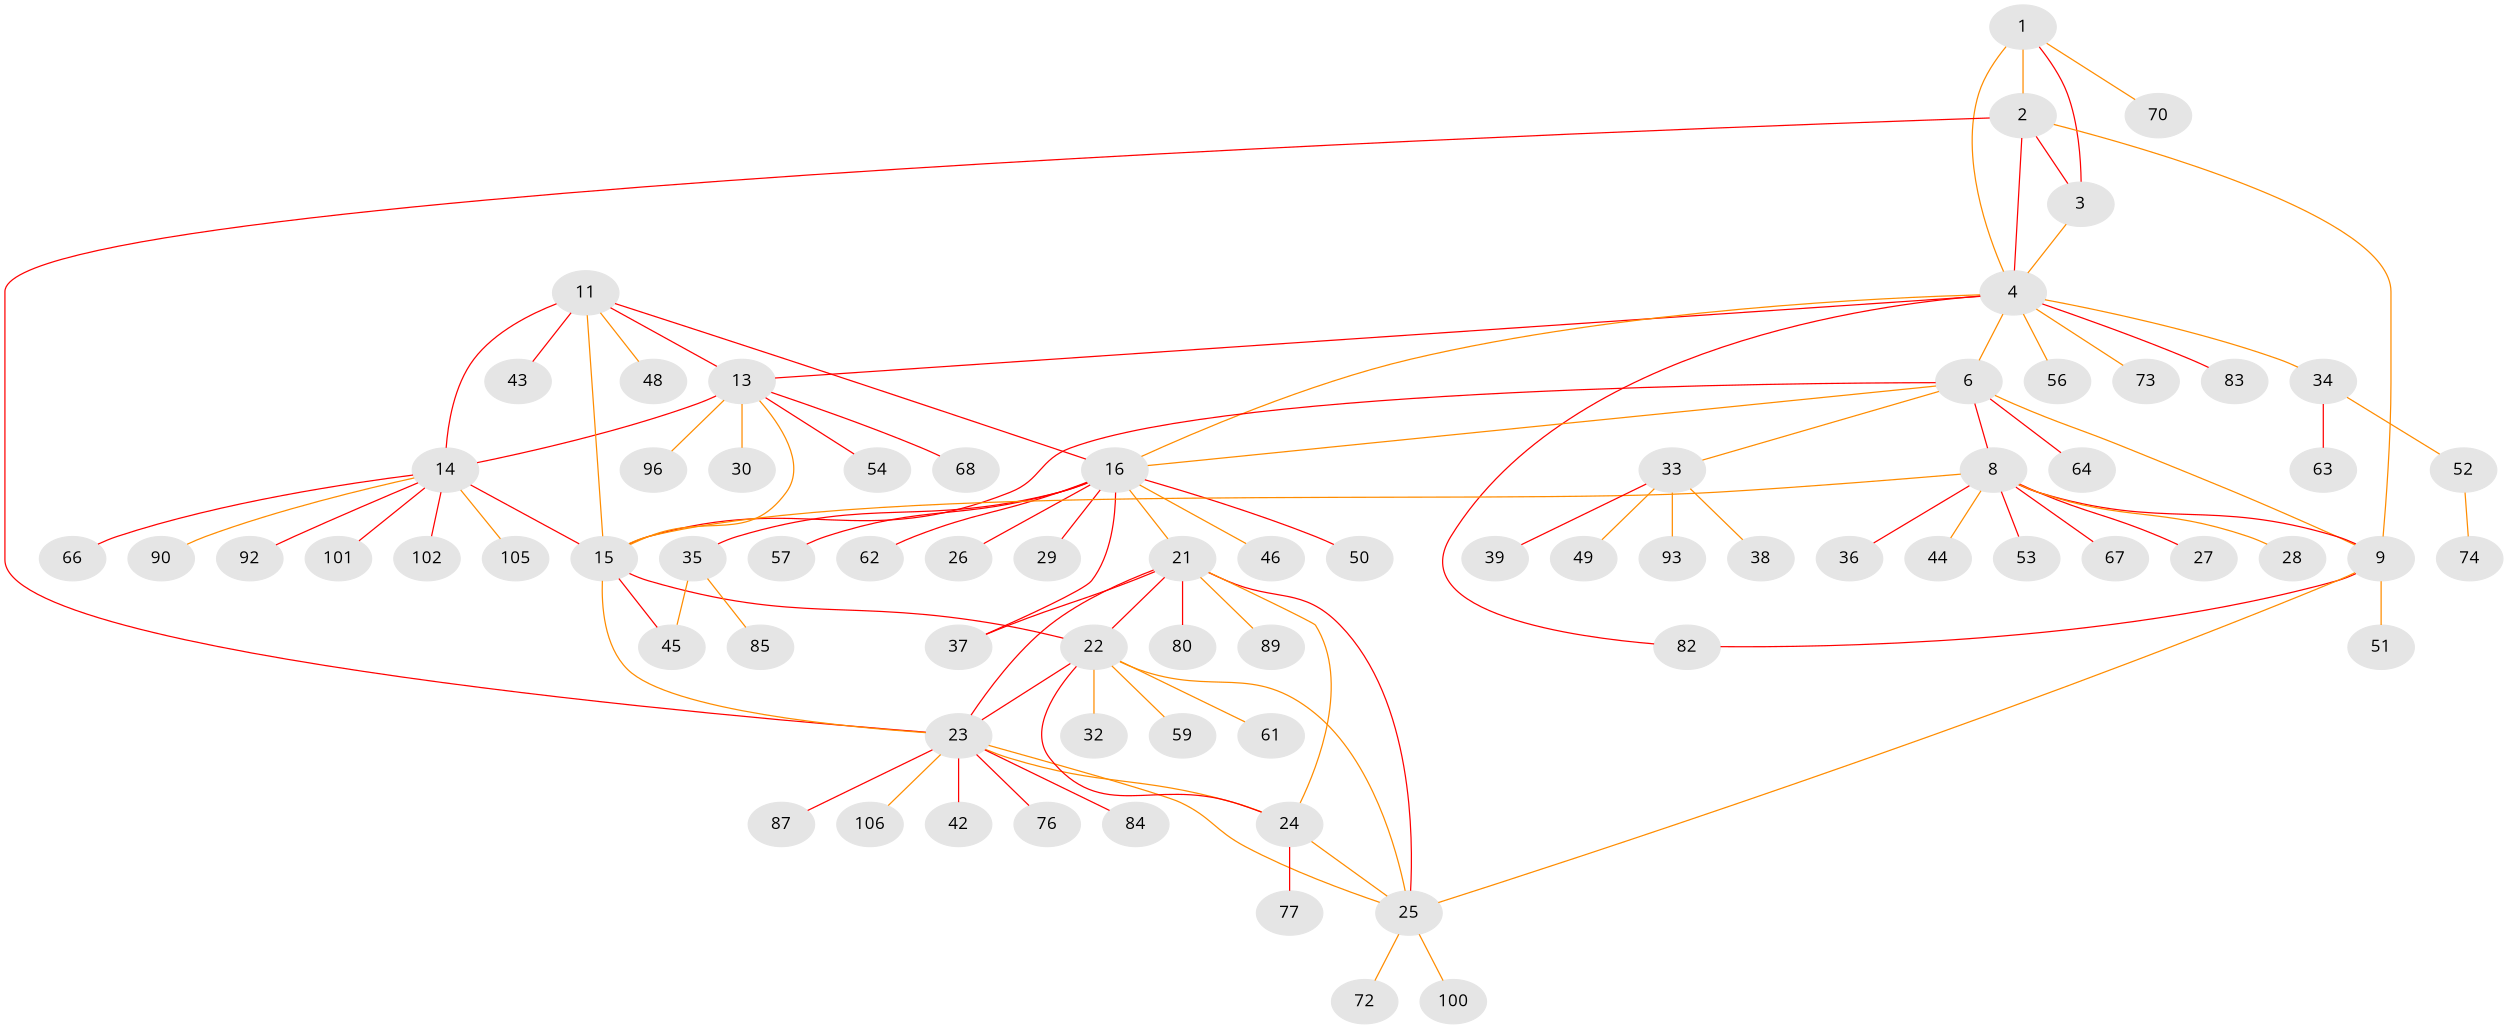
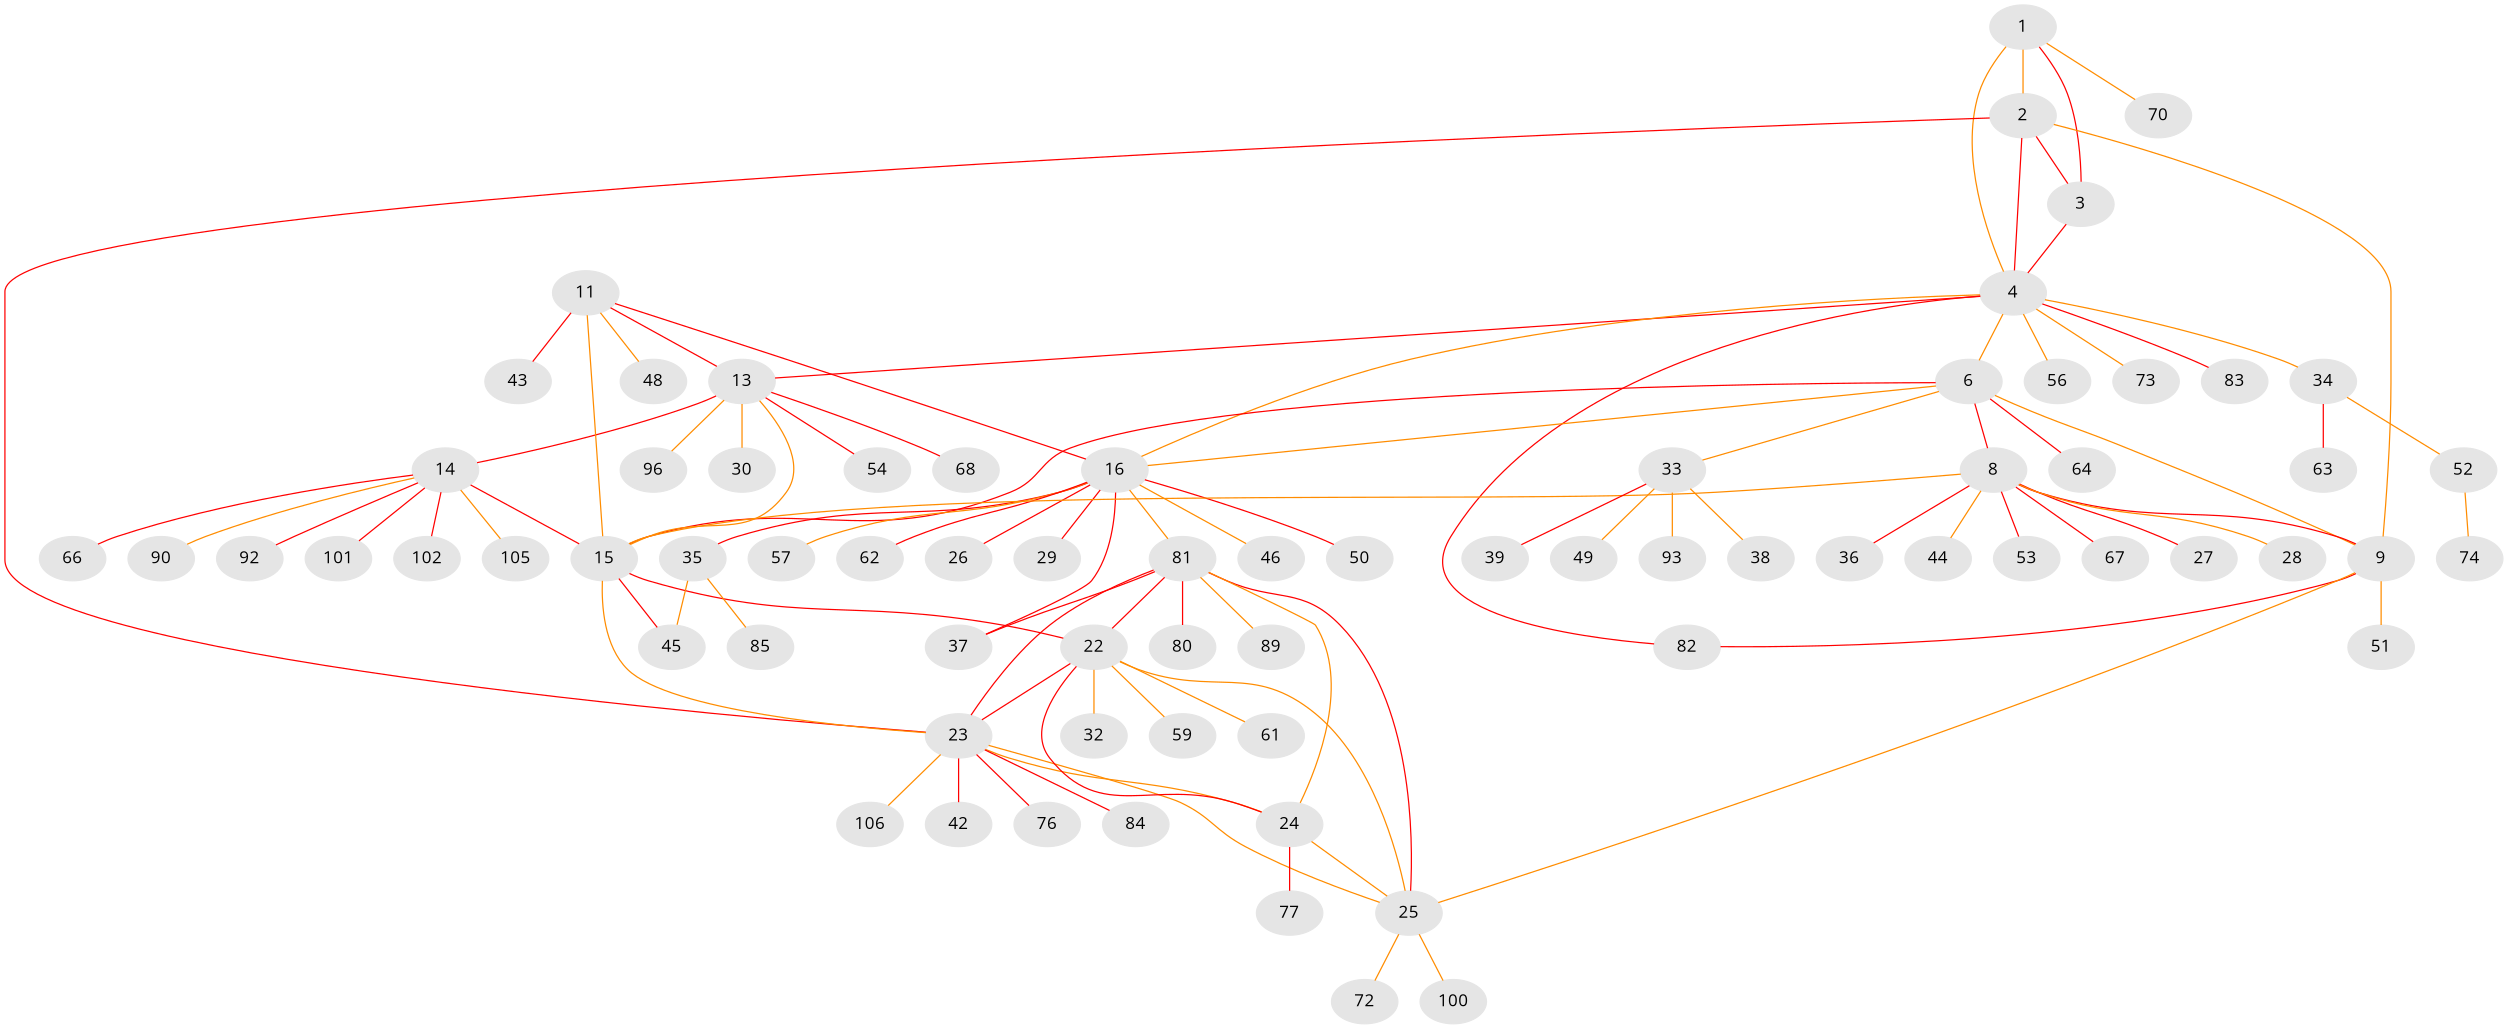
  graph {
    fontname="Open Sans"
    node [color=gray90 fontname="Open Sans" style=filled]
    edge [color=red fontname="Open Sans"]
    1
    2
    3
    4 [super="+5"]
    70
    9 [super="+10+75"]
    23
    6 [super="+103+81+7"]
    13
    16 [super="+17+19+71+18+20+41"]
    34
    56
    73
    82 [super="+91"]
    83
    51 [super="+97+65"]
    25 [super="+55"]
    24
    42
    76
    84
-   87
    106
    8 [super="+60"]
    15 [super="+47+58+99+104"]
    33
    64
    14
    30
    54
    68 [super="+107"]
    96
-   21 [super="+40"]
+   21 [super="+40" label=81]
    26
    29
    35
    37
    46
    50
    57
    62
    52
    63
    27
    28
    36
    44
    53
    67
    22
    45
    38
    39
    49
    93 [super="+98"]
    72
    100
    11 [super="+12"]
    43
    48
    66
    90
    92
    101
    102
    105
    32 [super="+95"]
    59
    61
    80
    89
    85
    77
    74
    1 -- 2 [color=darkorange]
    1 -- 3
    1 -- 4 [color=darkorange weight=2]
    1 -- 70 [color=darkorange]
    2 -- 3
    2 -- 4 [weight=2]
    2 -- 9 [color=darkorange]
    2 -- 23
-   3 -- 4 [color=darkorange weight=2]
+   3 -- 4 [weight=2]
    4 -- 6 [color=darkorange]
    4 -- 13
    4 -- 16 [color=darkorange]
    4 -- 34 [color=darkorange]
    4 -- 56 [color=darkorange]
    4 -- 73 [color=darkorange]
    4 -- 82
    4 -- 83
    9 -- 82
    9 -- 51 [color=darkorange]
    9 -- 25 [color=darkorange weight=2]
    23 -- 25 [color=darkorange]
    23 -- 24 [color=darkorange]
    23 -- 42
    23 -- 76
    23 -- 84
-   23 -- 87
    23 -- 106 [color=darkorange]
    6 -- 9 [color=darkorange weight=4]
    6 -- 16 [color=darkorange]
    6 -- 8 [weight=2]
    6 -- 15
    6 -- 33 [color=darkorange]
    6 -- 64
    13 -- 15 [color=darkorange]
    13 -- 14
    13 -- 30 [color=darkorange]
    13 -- 54
    13 -- 68
    13 -- 96 [color=darkorange]
    16 -- 21 [color=darkorange weight=2]
    16 -- 26
    16 -- 29
    16 -- 35
    16 -- 37
    16 -- 46 [color=darkorange]
    16 -- 50
-   16 -- 57
+   16 -- 57 [color=darkorange]
    16 -- 62
    34 -- 52 [color=darkorange]
    34 -- 63
    25 -- 72 [color=darkorange]
    25 -- 100 [color=darkorange]
    24 -- 25 [color=darkorange]
    24 -- 77
    8 -- 9 [weight=2]
    8 -- 15 [color=darkorange]
    8 -- 27
    8 -- 28 [color=darkorange]
    8 -- 36
    8 -- 44 [color=darkorange]
    8 -- 53
    8 -- 67
    15 -- 23 [color=darkorange]
    15 -- 22
    15 -- 45
    33 -- 38 [color=darkorange]
    33 -- 39
    33 -- 49 [color=darkorange]
    33 -- 93 [color=darkorange]
    14 -- 15
    14 -- 66
    14 -- 90 [color=darkorange]
    14 -- 92
    14 -- 101
    14 -- 102
    14 -- 105 [color=darkorange]
    21 -- 23
    21 -- 25
    21 -- 24 [color=darkorange]
    21 -- 37
    21 -- 22
    21 -- 80
    21 -- 89 [color=darkorange]
    35 -- 45 [color=darkorange]
    35 -- 85 [color=darkorange]
    52 -- 74 [color=darkorange]
    22 -- 23
    22 -- 25 [color=darkorange]
    22 -- 24
    22 -- 32 [color=darkorange]
    22 -- 59 [color=darkorange]
    22 -- 61 [color=darkorange]
    11 -- 13 [weight=2]
    11 -- 16
    11 -- 15 [color=darkorange weight=2]
-   11 -- 14 [weight=2]
    11 -- 43
    11 -- 48 [color=darkorange]
  }
